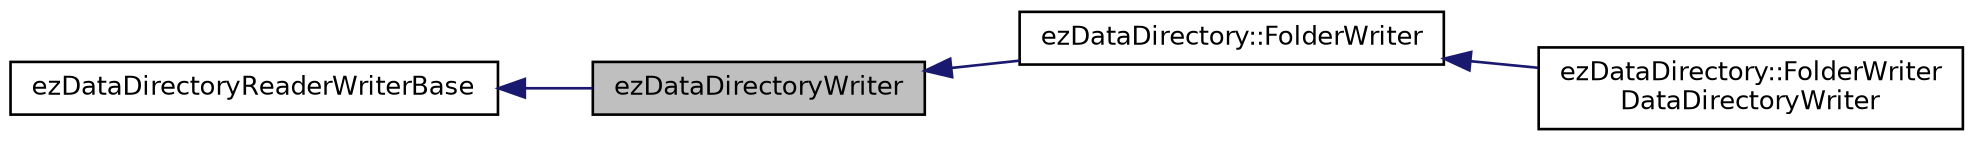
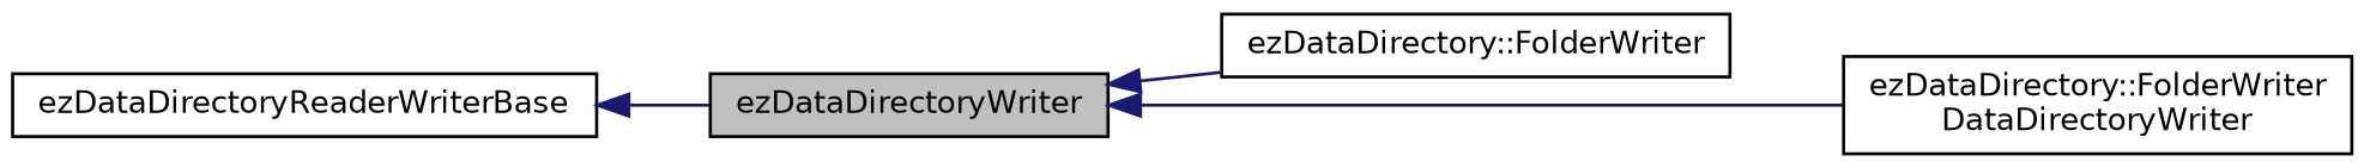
  digraph {
    rankdir=LR
    node [color=black fillcolor=white fontname=Helvetica fontsize=10 shape=record style=filled]
    edge [color=midnightblue dir=back fontname=Helvetica fontsize=10 labelfontname=Helvetica labelfontsize=10 style=solid]
    n1 [fillcolor=grey75 fontcolor=black height=0.2 label=ezDataDirectoryWriter width=0.4]
    n2 [height=0.2 label="ezDataDirectory::FolderWriter" width=0.4]
    n3 [height=0.2 label="ezDataDirectory::FolderWriter\lDataDirectoryWriter" width=0.4]
    n4 [height=0.2 label=ezDataDirectoryReaderWriterBase width=0.4]
    n1 -> n2
-   n2 -> n3
+   n1 -> n3
    n4 -> n1
  }
